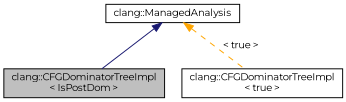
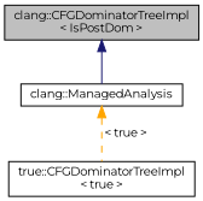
  digraph {
    fontname=Montserrat
    node [color=black fontname=Montserrat fontsize=10 shape=record]
    edge [dir=back fontname=Montserrat fontsize=10 labelfontname=Helvetica labelfontsize=10]
    n1 [fillcolor=grey75 fontcolor=black height=0.2 label="clang::CFGDominatorTreeImpl\l\< IsPostDom \>" style=filled width=0.4]
-   n2 [height=0.2 label="clang::CFGDominatorTreeImpl\l\< true \>" width=0.4]
+   n2 [height=0.2 label="true::CFGDominatorTreeImpl\l\< true \>" width=0.4]
    n3 [height=0.2 label="clang::ManagedAnalysis" width=0.4]
-   n3 -> n1 [color=midnightblue style=solid]
+   n1 -> n3 [color=midnightblue style=solid]
    n3 -> n2 [color=orange label=" \< true \>" style=dashed]
  }
